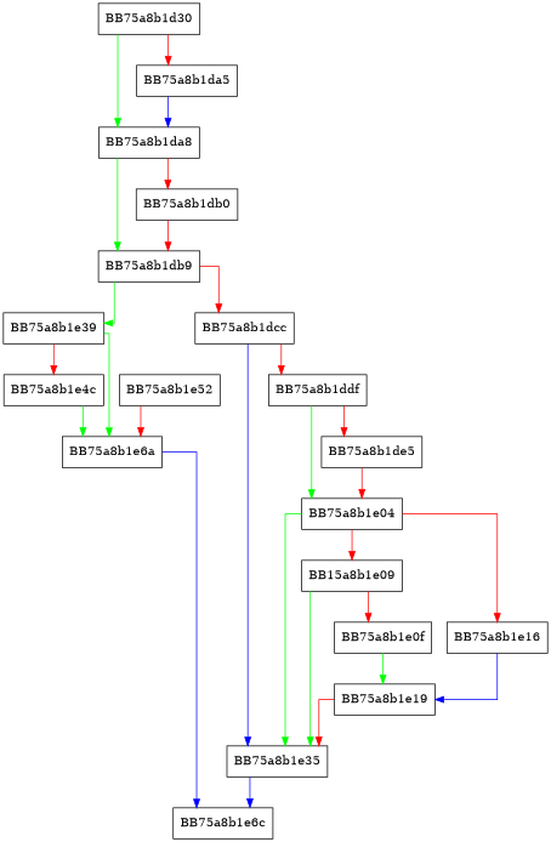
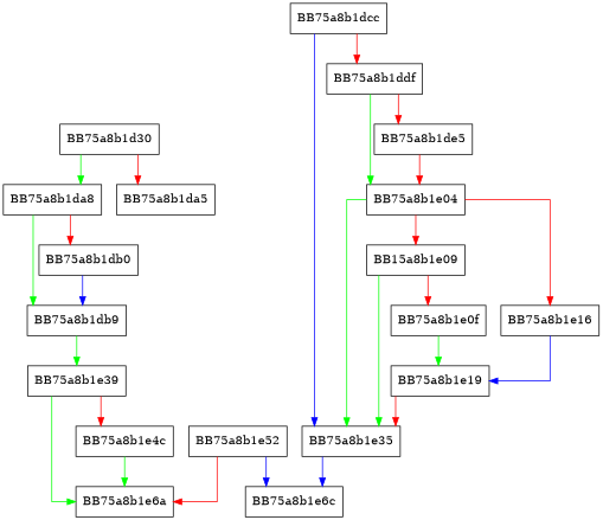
  digraph {
    splines=ortho
    node [shape=box]
    edge [color=red]
    n1 [label=BB75a8b1d30]
    BB75a8b1da8
    BB75a8b1da5
    BB75a8b1db9
    BB75a8b1db0
    BB75a8b1e39
    BB75a8b1dcc
    BB75a8b1e6a
    BB75a8b1e4c
    BB75a8b1e35
    BB75a8b1ddf
    BB75a8b1e6c
    BB75a8b1e04
    BB75a8b1de5
    n15 [label=BB15a8b1e09]
    BB75a8b1e16
    BB75a8b1e0f
    BB75a8b1e19
    BB75a8b1e52
    n1 -> BB75a8b1da8 [color=green]
    n1 -> BB75a8b1da5
    BB75a8b1da8 -> BB75a8b1db9 [color=green]
    BB75a8b1da8 -> BB75a8b1db0
-   BB75a8b1da5 -> BB75a8b1da8 [color=blue]
    BB75a8b1db9 -> BB75a8b1e39 [color=green]
-   BB75a8b1db9 -> BB75a8b1dcc
-   BB75a8b1db0 -> BB75a8b1db9
+   BB75a8b1db0 -> BB75a8b1db9 [color=blue]
    BB75a8b1e39 -> BB75a8b1e6a [color=green]
    BB75a8b1e39 -> BB75a8b1e4c
    BB75a8b1dcc -> BB75a8b1e35 [color=blue]
    BB75a8b1dcc -> BB75a8b1ddf
-   BB75a8b1e6a -> BB75a8b1e6c [color=blue]
+   BB75a8b1e52 -> BB75a8b1e6c [color=blue]
    BB75a8b1e4c -> BB75a8b1e6a [color=green]
    BB75a8b1e35 -> BB75a8b1e6c [color=blue]
    BB75a8b1ddf -> BB75a8b1e04 [color=green]
    BB75a8b1ddf -> BB75a8b1de5
    BB75a8b1e04 -> BB75a8b1e35 [color=green]
    BB75a8b1e04 -> n15
    BB75a8b1e04 -> BB75a8b1e16
    BB75a8b1de5 -> BB75a8b1e04
    n15 -> BB75a8b1e35 [color=green]
    n15 -> BB75a8b1e0f
    BB75a8b1e16 -> BB75a8b1e19 [color=blue]
    BB75a8b1e0f -> BB75a8b1e19 [color=green]
    BB75a8b1e19 -> BB75a8b1e35
    BB75a8b1e52 -> BB75a8b1e6a
  }
